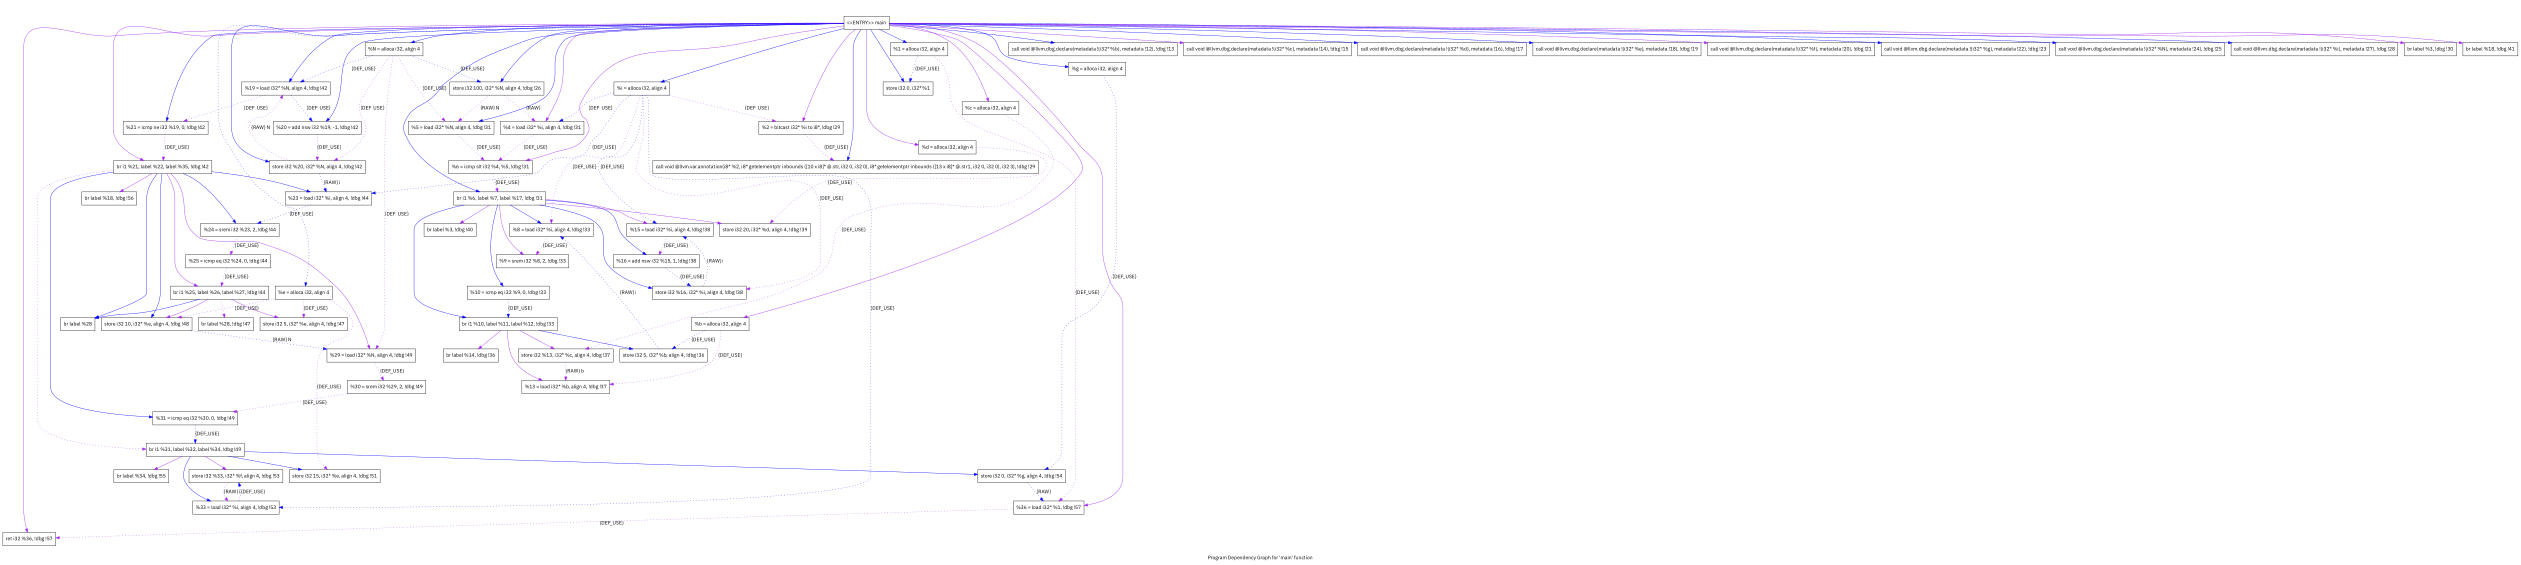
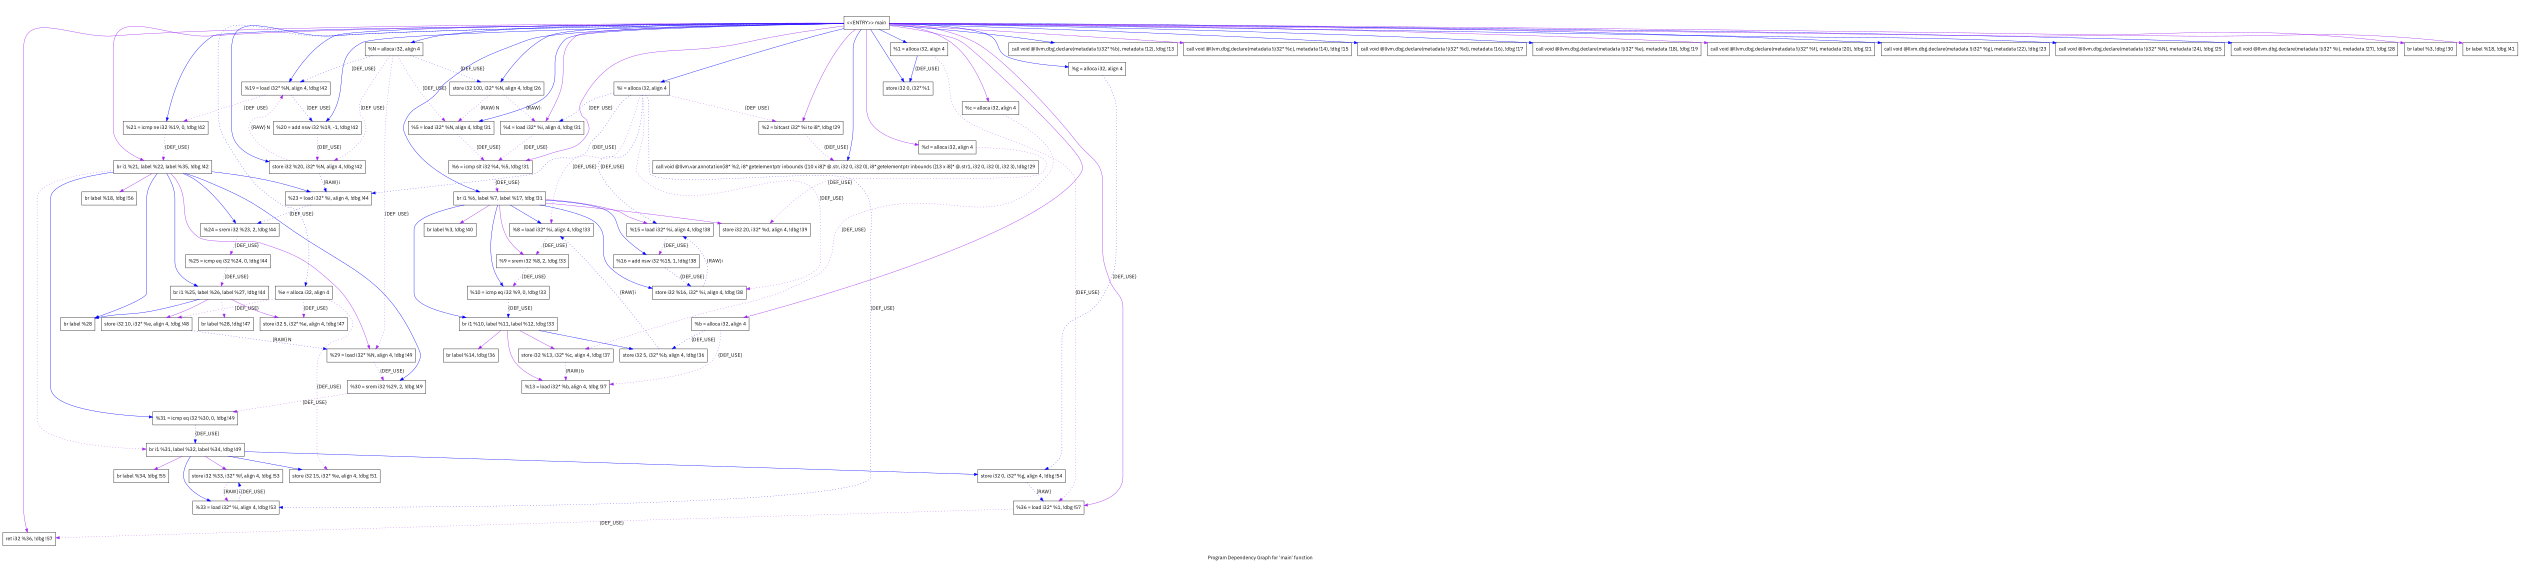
  digraph {
    fontname="IBM Plex Sans"
    label="Program Dependency Graph for 'main' function"
    node [fontname="IBM Plex Sans" shape=record]
    edge [color=purple fontname="IBM Plex Sans"]
    n1 [label="{  store i32 %33, i32* %f, align 4, !dbg !53}"]
    n2 [label="{  %33 = load i32* %i, align 4, !dbg !53}"]
    n3 [label="{  %g = alloca i32, align 4}"]
    n4 [label="{  store i32 0, i32* %g, align 4, !dbg !54}"]
    n5 [label="{  %36 = load i32* %1, !dbg !57}"]
    n6 [label="{  ret i32 %36, !dbg !57}"]
    n7 [label="{  %N = alloca i32, align 4}"]
    n8 [label="{  store i32 100, i32* %N, align 4, !dbg !26}"]
    n9 [label="{  %5 = load i32* %N, align 4, !dbg !31}"]
    n10 [label="{  %19 = load i32* %N, align 4, !dbg !42}"]
    n11 [label="{  store i32 %20, i32* %N, align 4, !dbg !42}"]
    n12 [label="{  %29 = load i32* %N, align 4, !dbg !49}"]
    n13 [label="{  %4 = load i32* %i, align 4, !dbg !31}"]
    n14 [label="{  %6 = icmp slt i32 %4, %5, !dbg !31}"]
    n15 [label="{  %20 = add nsw i32 %19, -1, !dbg !42}"]
    n16 [label="{  %21 = icmp ne i32 %19, 0, !dbg !42}"]
    n17 [label="{  %23 = load i32* %i, align 4, !dbg !44}"]
    n18 [label="{  %30 = srem i32 %29, 2, !dbg !49}"]
    n19 [label="{  br i1 %6, label %7, label %17, !dbg !31}"]
    n20 [label="{  br i1 %21, label %22, label %35, !dbg !42}"]
    n21 [label="{  %24 = srem i32 %23, 2, !dbg !44}"]
    n22 [label="{  %31 = icmp eq i32 %30, 0, !dbg !49}"]
    n23 [label="{  %8 = load i32* %i, align 4, !dbg !33}"]
    n24 [label="{  %15 = load i32* %i, align 4, !dbg !38}"]
    n25 [label="{  store i32 %16, i32* %i, align 4, !dbg !38}"]
    n26 [label="{  %9 = srem i32 %8, 2, !dbg !33}"]
    n27 [label="{  %16 = add nsw i32 %15, 1, !dbg !38}"]
    n28 [label="{  %10 = icmp eq i32 %9, 0, !dbg !33}"]
    n29 [label="{  store i32 20, i32* %d, align 4, !dbg !39}"]
    n30 [label="{  br i1 %10, label %11, label %12, !dbg !33}"]
    n31 [label="{  br label %3, !dbg !40}"]
    n32 [label="{  br i1 %25, label %26, label %27, !dbg !44}"]
    n33 [label="{  br i1 %31, label %32, label %34, !dbg !49}"]
    n34 [label="{  br label %18, !dbg !56}"]
    n35 [label="{  br label %28}"]
    n36 [label="{  %25 = icmp eq i32 %24, 0, !dbg !44}"]
    n37 [label="{  %i = alloca i32, align 4}"]
    n38 [label="{  %2 = bitcast i32* %i to i8*, !dbg !29}"]
    n39 [label="{  call void @llvm.var.annotation(i8* %2, i8* getelementptr inbounds ([10 x i8]* @.str, i32 0, i32 0), i8* getelementptr inbounds ([13 x i8]* @.str1, i32 0, i32 0), i32 3), !dbg !29}"]
    n40 [label="{  %1 = alloca i32, align 4}"]
    n41 [label="{  store i32 0, i32* %1}"]
    n42 [label="{  %b = alloca i32, align 4}"]
    n43 [label="{  store i32 5, i32* %b, align 4, !dbg !36}"]
    n44 [label="{  %13 = load i32* %b, align 4, !dbg !37}"]
    n45 [label="{  store i32 %13, i32* %c, align 4, !dbg !37}"]
    n46 [label="{  %c = alloca i32, align 4}"]
    n47 [label="{  %d = alloca i32, align 4}"]
    n48 [label="{  %e = alloca i32, align 4}"]
    n49 [label="{  store i32 5, i32* %e, align 4, !dbg !47}"]
    n50 [label="{  store i32 10, i32* %e, align 4, !dbg !48}"]
    n51 [label="{  store i32 15, i32* %e, align 4, !dbg !51}"]
    n52 [label="{  br label %14, !dbg !36}"]
    n53 [label="{  br label %28, !dbg !47}"]
    n54 [label="{  br label %34, !dbg !55}"]
    n55 [label="{\<\<ENTRY\>\> main}"]
    n56 [label="{  call void @llvm.dbg.declare(metadata !\{i32* %b\}, metadata !12), !dbg !13}"]
    n57 [label="{  call void @llvm.dbg.declare(metadata !\{i32* %c\}, metadata !14), !dbg !15}"]
    n58 [label="{  call void @llvm.dbg.declare(metadata !\{i32* %d\}, metadata !16), !dbg !17}"]
    n59 [label="{  call void @llvm.dbg.declare(metadata !\{i32* %e\}, metadata !18), !dbg !19}"]
    n60 [label="{  call void @llvm.dbg.declare(metadata !\{i32* %f\}, metadata !20), !dbg !21}"]
    n61 [label="{  call void @llvm.dbg.declare(metadata !\{i32* %g\}, metadata !22), !dbg !23}"]
    n62 [label="{  call void @llvm.dbg.declare(metadata !\{i32* %N\}, metadata !24), !dbg !25}"]
    n63 [label="{  call void @llvm.dbg.declare(metadata !\{i32* %i\}, metadata !27), !dbg !28}"]
    n64 [label="{  br label %3, !dbg !30}"]
    n65 [label="{  br label %18, !dbg !41}"]
    n1 -> n2 [label="{RAW} i" style=dotted]
    n2 -> n1 [color=blue label="{DEF_USE}" style=dotted]
    n3 -> n4 [color=blue label="{DEF_USE}" style=dotted]
    n4 -> n5 [color=blue label="{RAW} " style=dotted]
    n5 -> n6 [label="{DEF_USE}" style=dotted]
    n7 -> n8 [color=blue label="{DEF_USE}" style=dotted]
    n7 -> n9 [label="{DEF_USE}" style=dotted]
    n7 -> n10 [color=blue label="{DEF_USE}" style=dotted]
    n7 -> n11 [label="{DEF_USE}" style=dotted]
    n7 -> n12 [label="{DEF_USE}" style=dotted]
    n8 -> n9 [label="{RAW} N" style=dotted]
    n8 -> n13 [label="{RAW} i" style=dotted]
    n9 -> n14 [label="{DEF_USE}" style=dotted]
    n10 -> n15 [color=blue label="{DEF_USE}" style=dotted]
    n10 -> n16 [label="{DEF_USE}" style=dotted]
    n11 -> n10 [label="{RAW} N" style=dotted]
    n11 -> n17 [color=blue label="{RAW} i" style=dotted]
    n12 -> n18 [label="{DEF_USE}" style=dotted]
    n13 -> n14 [label="{DEF_USE}" style=dotted]
    n14 -> n19 [label="{DEF_USE}" style=dotted]
    n15 -> n11 [label="{DEF_USE}" style=dotted]
    n16 -> n20 [label="{DEF_USE}" style=dotted]
    n17 -> n21 [color=blue label="{DEF_USE}" style=dotted]
    n18 -> n22 [label="{DEF_USE}" style=dotted]
    n19 -> n23 [color=blue]
    n19 -> n24
    n19 -> n25 [color=blue]
    n19 -> n26
    n19 -> n27 [color=blue]
    n19 -> n28 [color=blue]
    n19 -> n29
    n19 -> n30 [color=blue]
    n19 -> n31
    n20 -> n12
    n20 -> n17 [color=blue]
-   n20 -> n50 [color=blue]
+   n20 -> n18 [color=blue]
    n20 -> n21 [color=blue]
    n20 -> n22 [color=blue]
-   n20 -> n32
+   n20 -> n32 [color=blue]
    n20 -> n33 [style=dotted]
    n20 -> n34
    n20 -> n35 [color=blue]
    n21 -> n36 [label="{DEF_USE}" style=dotted]
    n22 -> n33 [color=blue label="{DEF_USE}" style=dotted]
    n23 -> n26 [label="{DEF_USE}" style=dotted]
    n24 -> n27 [label="{DEF_USE}" style=dotted]
    n25 -> n24 [color=blue label="{RAW} i" style=dotted]
+   n26 -> n28 [label="{DEF_USE}" style=dotted]
    n27 -> n25 [color=blue label="{DEF_USE}" style=dotted]
    n28 -> n30 [color=blue label="{DEF_USE}" style=dotted]
    n30 -> n43 [color=blue]
    n30 -> n44
    n30 -> n45
    n30 -> n52
    n32 -> n35 [color=blue]
    n32 -> n49
    n32 -> n50
    n32 -> n53 [style=dotted]
    n33 -> n1
    n33 -> n2 [color=blue]
    n33 -> n4 [color=blue]
    n33 -> n51 [color=blue]
    n33 -> n54
    n36 -> n32 [label="{DEF_USE}" style=dotted]
    n37 -> n2 [color=blue label="{DEF_USE}" style=dotted]
    n37 -> n13 [color=blue label="{DEF_USE}" style=dotted]
    n37 -> n17 [color=blue label="{DEF_USE}" style=dotted]
    n37 -> n23 [label="{DEF_USE}" style=dotted]
    n37 -> n24 [color=blue label="{DEF_USE}" style=dotted]
    n37 -> n25 [label="{DEF_USE}" style=dotted]
    n37 -> n38 [label="{DEF_USE}" style=dotted]
    n38 -> n39 [label="{DEF_USE}" style=dotted]
    n40 -> n5 [label="{DEF_USE}" style=dotted]
-   n40 -> n41 [color=blue label="{DEF_USE}" style=dotted]
+   n40 -> n41 [color=blue label="{DEF_USE}" style=solid]
    n42 -> n43 [color=blue label="{DEF_USE}" style=dotted]
    n42 -> n44 [label="{DEF_USE}" style=dotted]
    n43 -> n23 [color=blue label="{RAW} i" style=dotted]
    n45 -> n44 [label="{RAW} b" style=dotted]
    n46 -> n45 [label="{DEF_USE}" style=dotted]
    n47 -> n29 [label="{DEF_USE}" style=dotted]
    n48 -> n49 [label="{DEF_USE}" style=dotted]
    n48 -> n50 [label="{DEF_USE}" style=dotted]
    n48 -> n51 [label="{DEF_USE}" style=dotted]
    n50 -> n12 [color=blue label="{RAW} N" style=dotted]
    n55 -> n3 [color=blue]
    n55 -> n5
    n55 -> n6
    n55 -> n7 [color=blue]
    n55 -> n8 [color=blue]
    n55 -> n9 [color=blue]
    n55 -> n10 [color=blue]
    n55 -> n11 [color=blue]
    n55 -> n13
    n55 -> n14
    n55 -> n15 [color=blue]
    n55 -> n16 [color=blue]
    n55 -> n19 [color=blue]
    n55 -> n20
    n55 -> n37 [color=blue]
    n55 -> n38
    n55 -> n39 [color=blue]
    n55 -> n40 [color=blue]
    n55 -> n41 [color=blue]
    n55 -> n42
    n55 -> n46
    n55 -> n47
    n55 -> n48 [color=blue style=dotted]
    n55 -> n56 [color=blue]
    n55 -> n57
    n55 -> n58 [color=blue]
    n55 -> n59 [color=blue]
    n55 -> n60
    n55 -> n61 [color=blue]
    n55 -> n62 [color=blue]
    n55 -> n63 [color=blue]
    n55 -> n64
    n55 -> n65
  }
